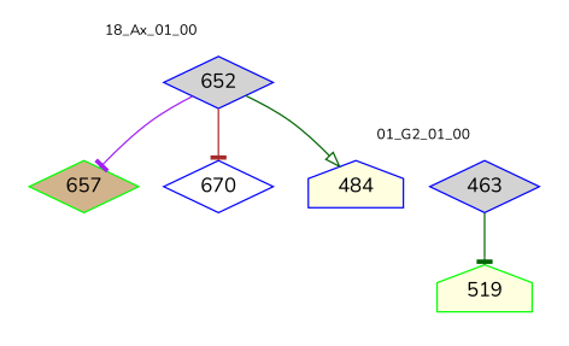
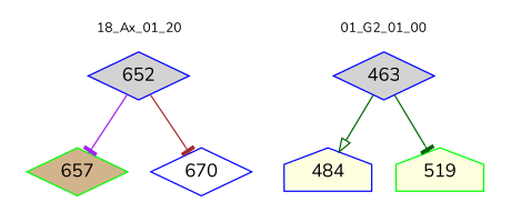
  digraph {
    fontname=Nunito
    node [color=blue fillcolor=lightgrey fontname=Nunito shape=diamond style=filled]
    edge [arrowhead=tee color=darkgreen fontname=Nunito]
    n1 [label=652]
    n2 [color=green fillcolor=tan label=657]
    n3 [fillcolor=white label=670]
    n4 [label=463]
    n5 [fillcolor=lightyellow label=484 shape=house]
    n6 [color=green fillcolor=lightyellow label=519 shape=house]
    subgraph cluster_1 {
      color=white
      fontsize=10
-     label="18_Ax_01_00"
+     label="18_Ax_01_20"
      n1
      n2
      n3
    }
    subgraph cluster_2 {
      color=white
      fontsize=10
      label="01_G2_01_00"
      n4
      n5
      n6
    }
    n1 -> n2 [color=purple]
    n1 -> n3 [color=brown]
-   n1 -> n5 [arrowhead=onormal]
+   n4 -> n5 [arrowhead=onormal]
    n4 -> n6
  }
